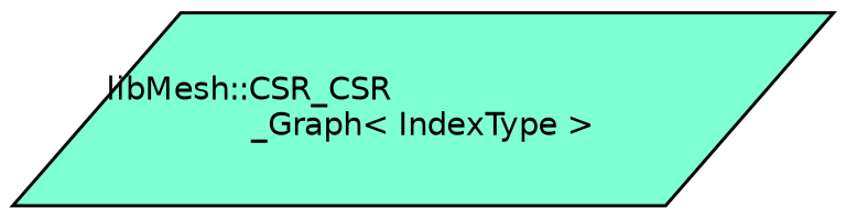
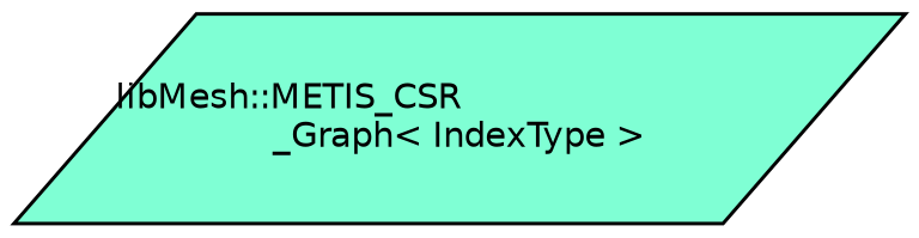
  digraph {
    rankdir=TB
-   n1 [color=black fillcolor=aquamarine fontname=Helvetica fontsize=10 height=0.2 label="libMesh::CSR_CSR\l_Graph\< IndexType \>" shape=parallelogram style=filled width=0.4]
+   n1 [color=black fillcolor=aquamarine fontname=Helvetica fontsize=10 height=0.2 label="libMesh::METIS_CSR\l_Graph\< IndexType \>" shape=parallelogram style=filled width=0.4]
  }
